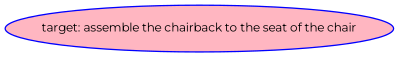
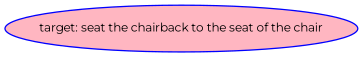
  digraph {
    fontname=Montserrat
    ordering=out
-   n1 [fillcolor=lightpink fontcolor=black fontname=Montserrat fontsize=9 label="target: assemble the chairback to the seat of the chair" shape=ellipse style=filled color=blue]
+   n1 [fillcolor=lightpink fontcolor=black fontname=Montserrat fontsize=9 label="target: seat the chairback to the seat of the chair" shape=ellipse style=filled color=blue]
  }
